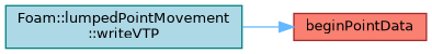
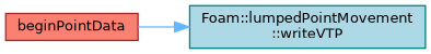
  digraph {
    rankdir=RL
    node [fontname=Helvetica fontsize=10 shape=box style=filled]
    n1 [color=brown fillcolor=salmon fontcolor=black height=0.2 label=beginPointData width=0.4]
    n2 [color=teal fillcolor=lightblue height=0.2 label="Foam::lumpedPointMovement\l::writeVTP" width=0.4]
-   n1 -> n2 [color=steelblue1 dir=back fontname=Helvetica fontsize=10 labelfontname=Helvetica labelfontsize=10 style=solid]
+   n2 -> n1 [color=steelblue1 dir=back fontname=Helvetica fontsize=10 labelfontname=Helvetica labelfontsize=10 style=solid]
  }
